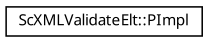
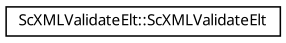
  digraph {
    rankdir=LR
    fontname="Noto Sans"
-   n1 [color=black fillcolor=white fontname="Noto Sans" fontsize=10 height=0.2 label="ScXMLValidateElt::PImpl" shape=record style=filled width=0.4]
+   n1 [color=black fillcolor=white fontname="Noto Sans" fontsize=10 height=0.2 label="ScXMLValidateElt::ScXMLValidateElt" shape=record style=filled width=0.4]
  }
